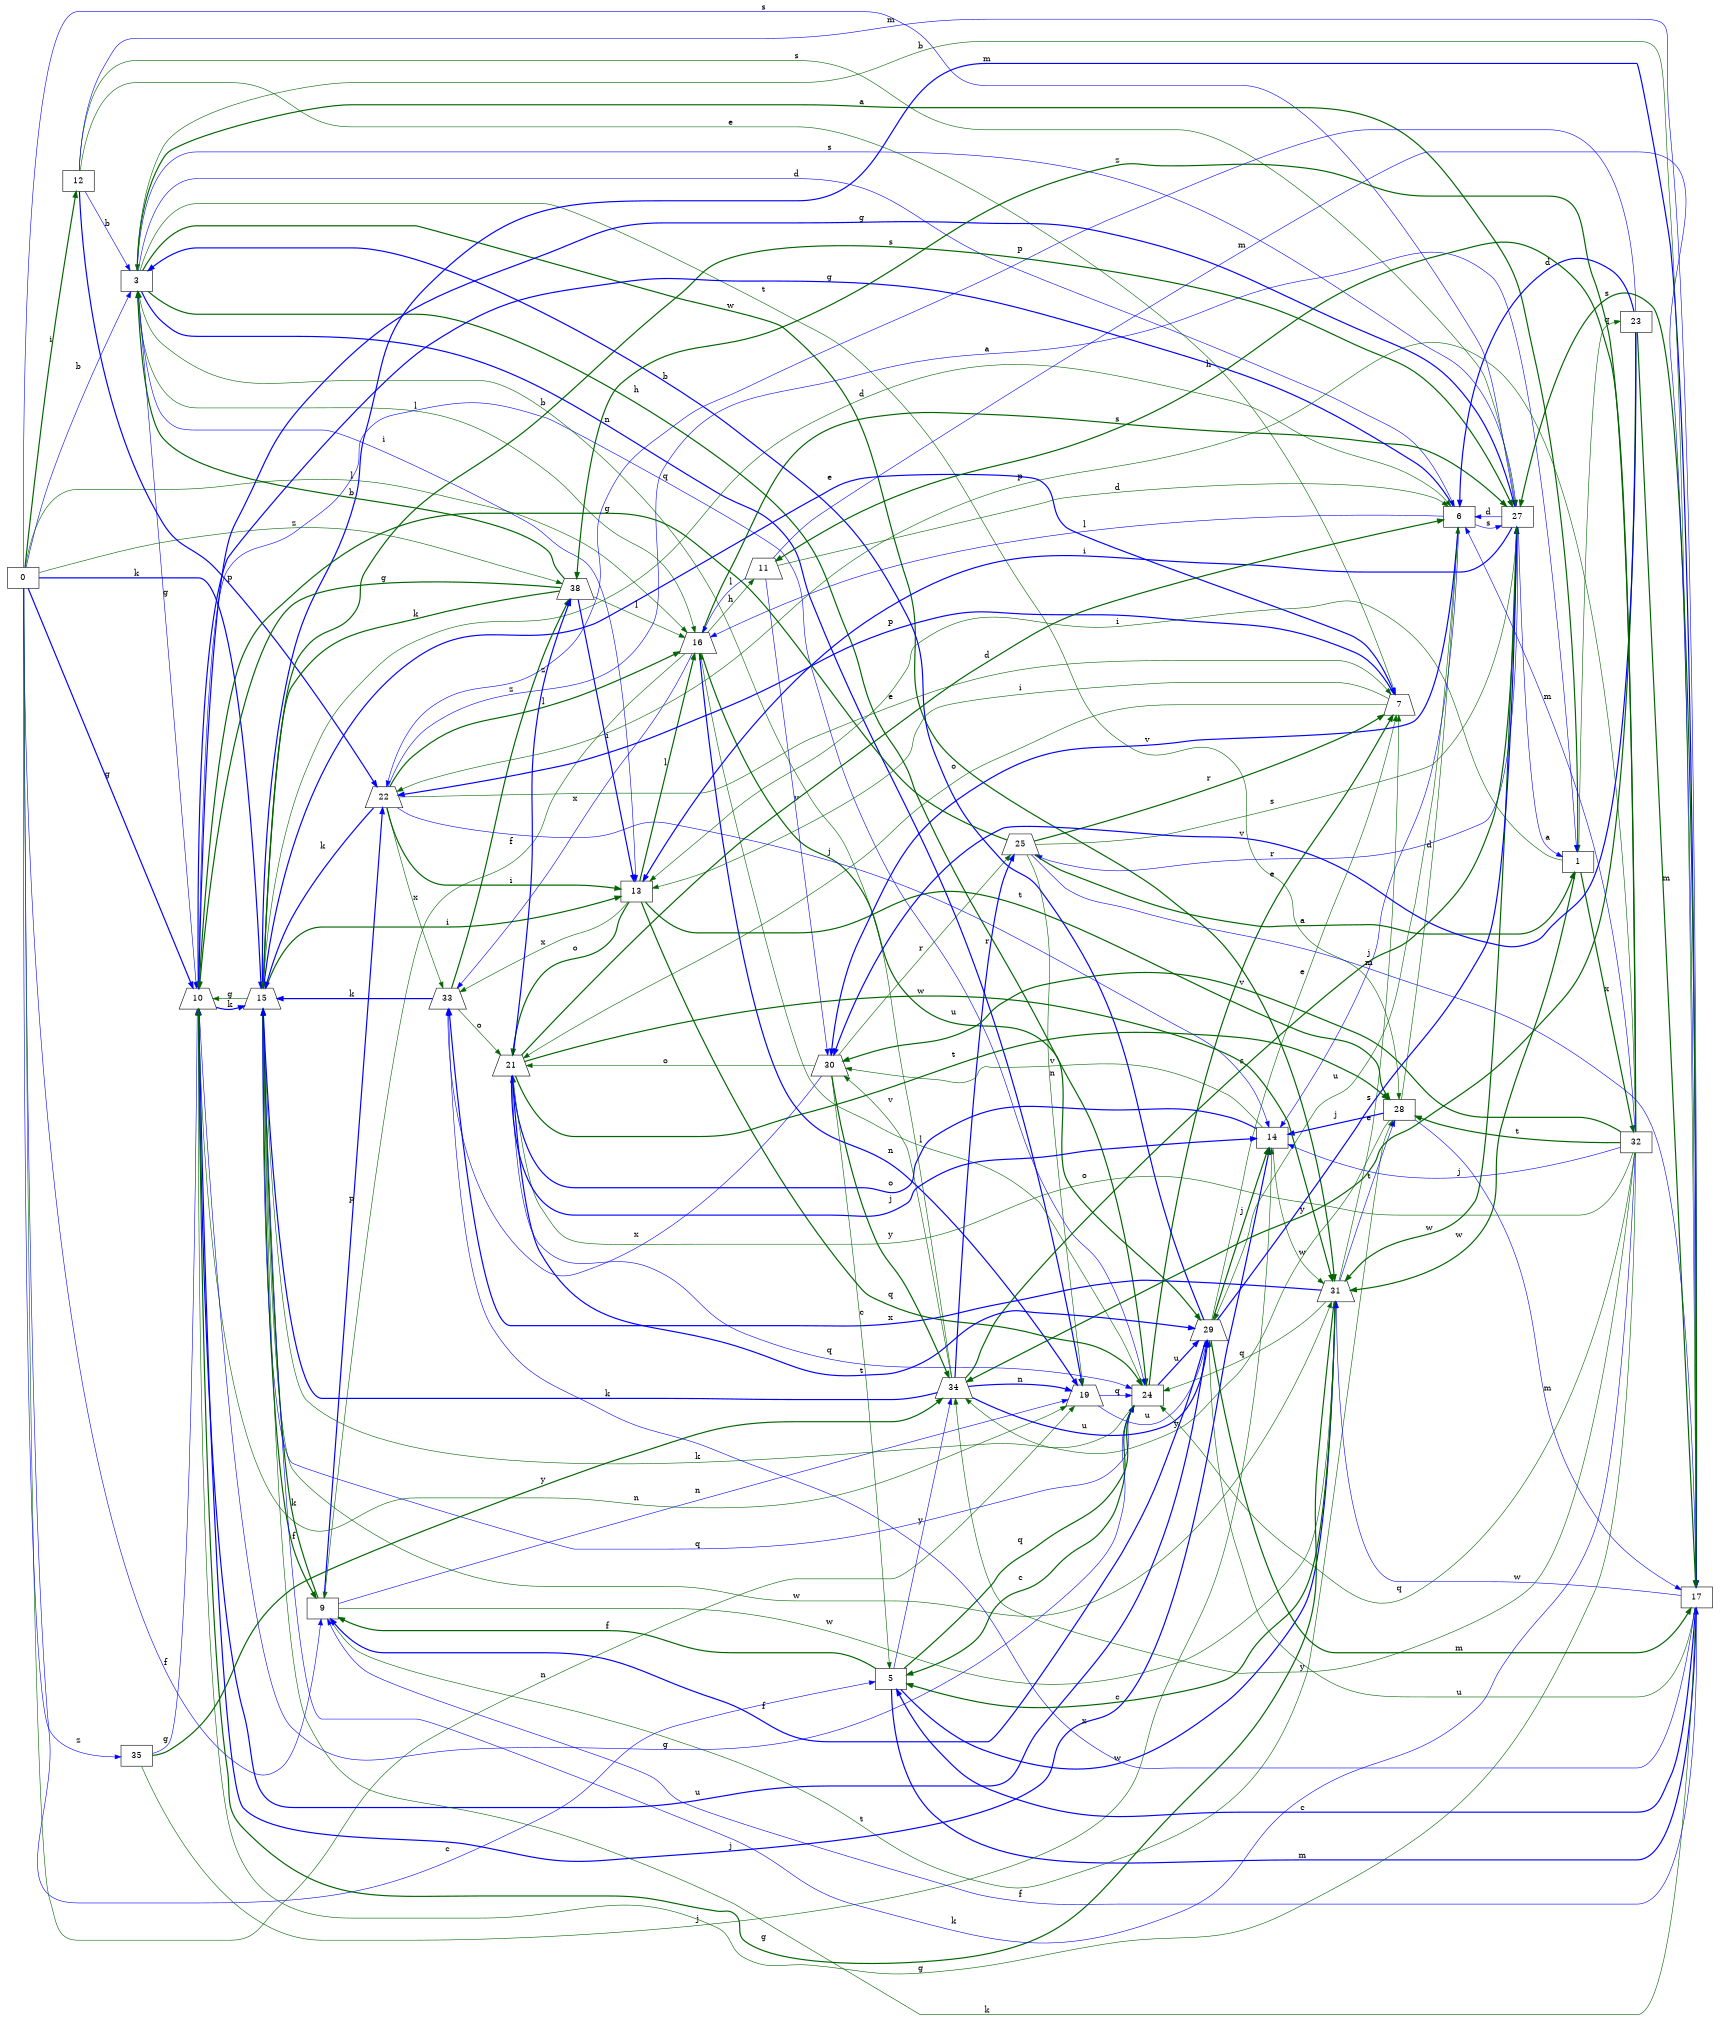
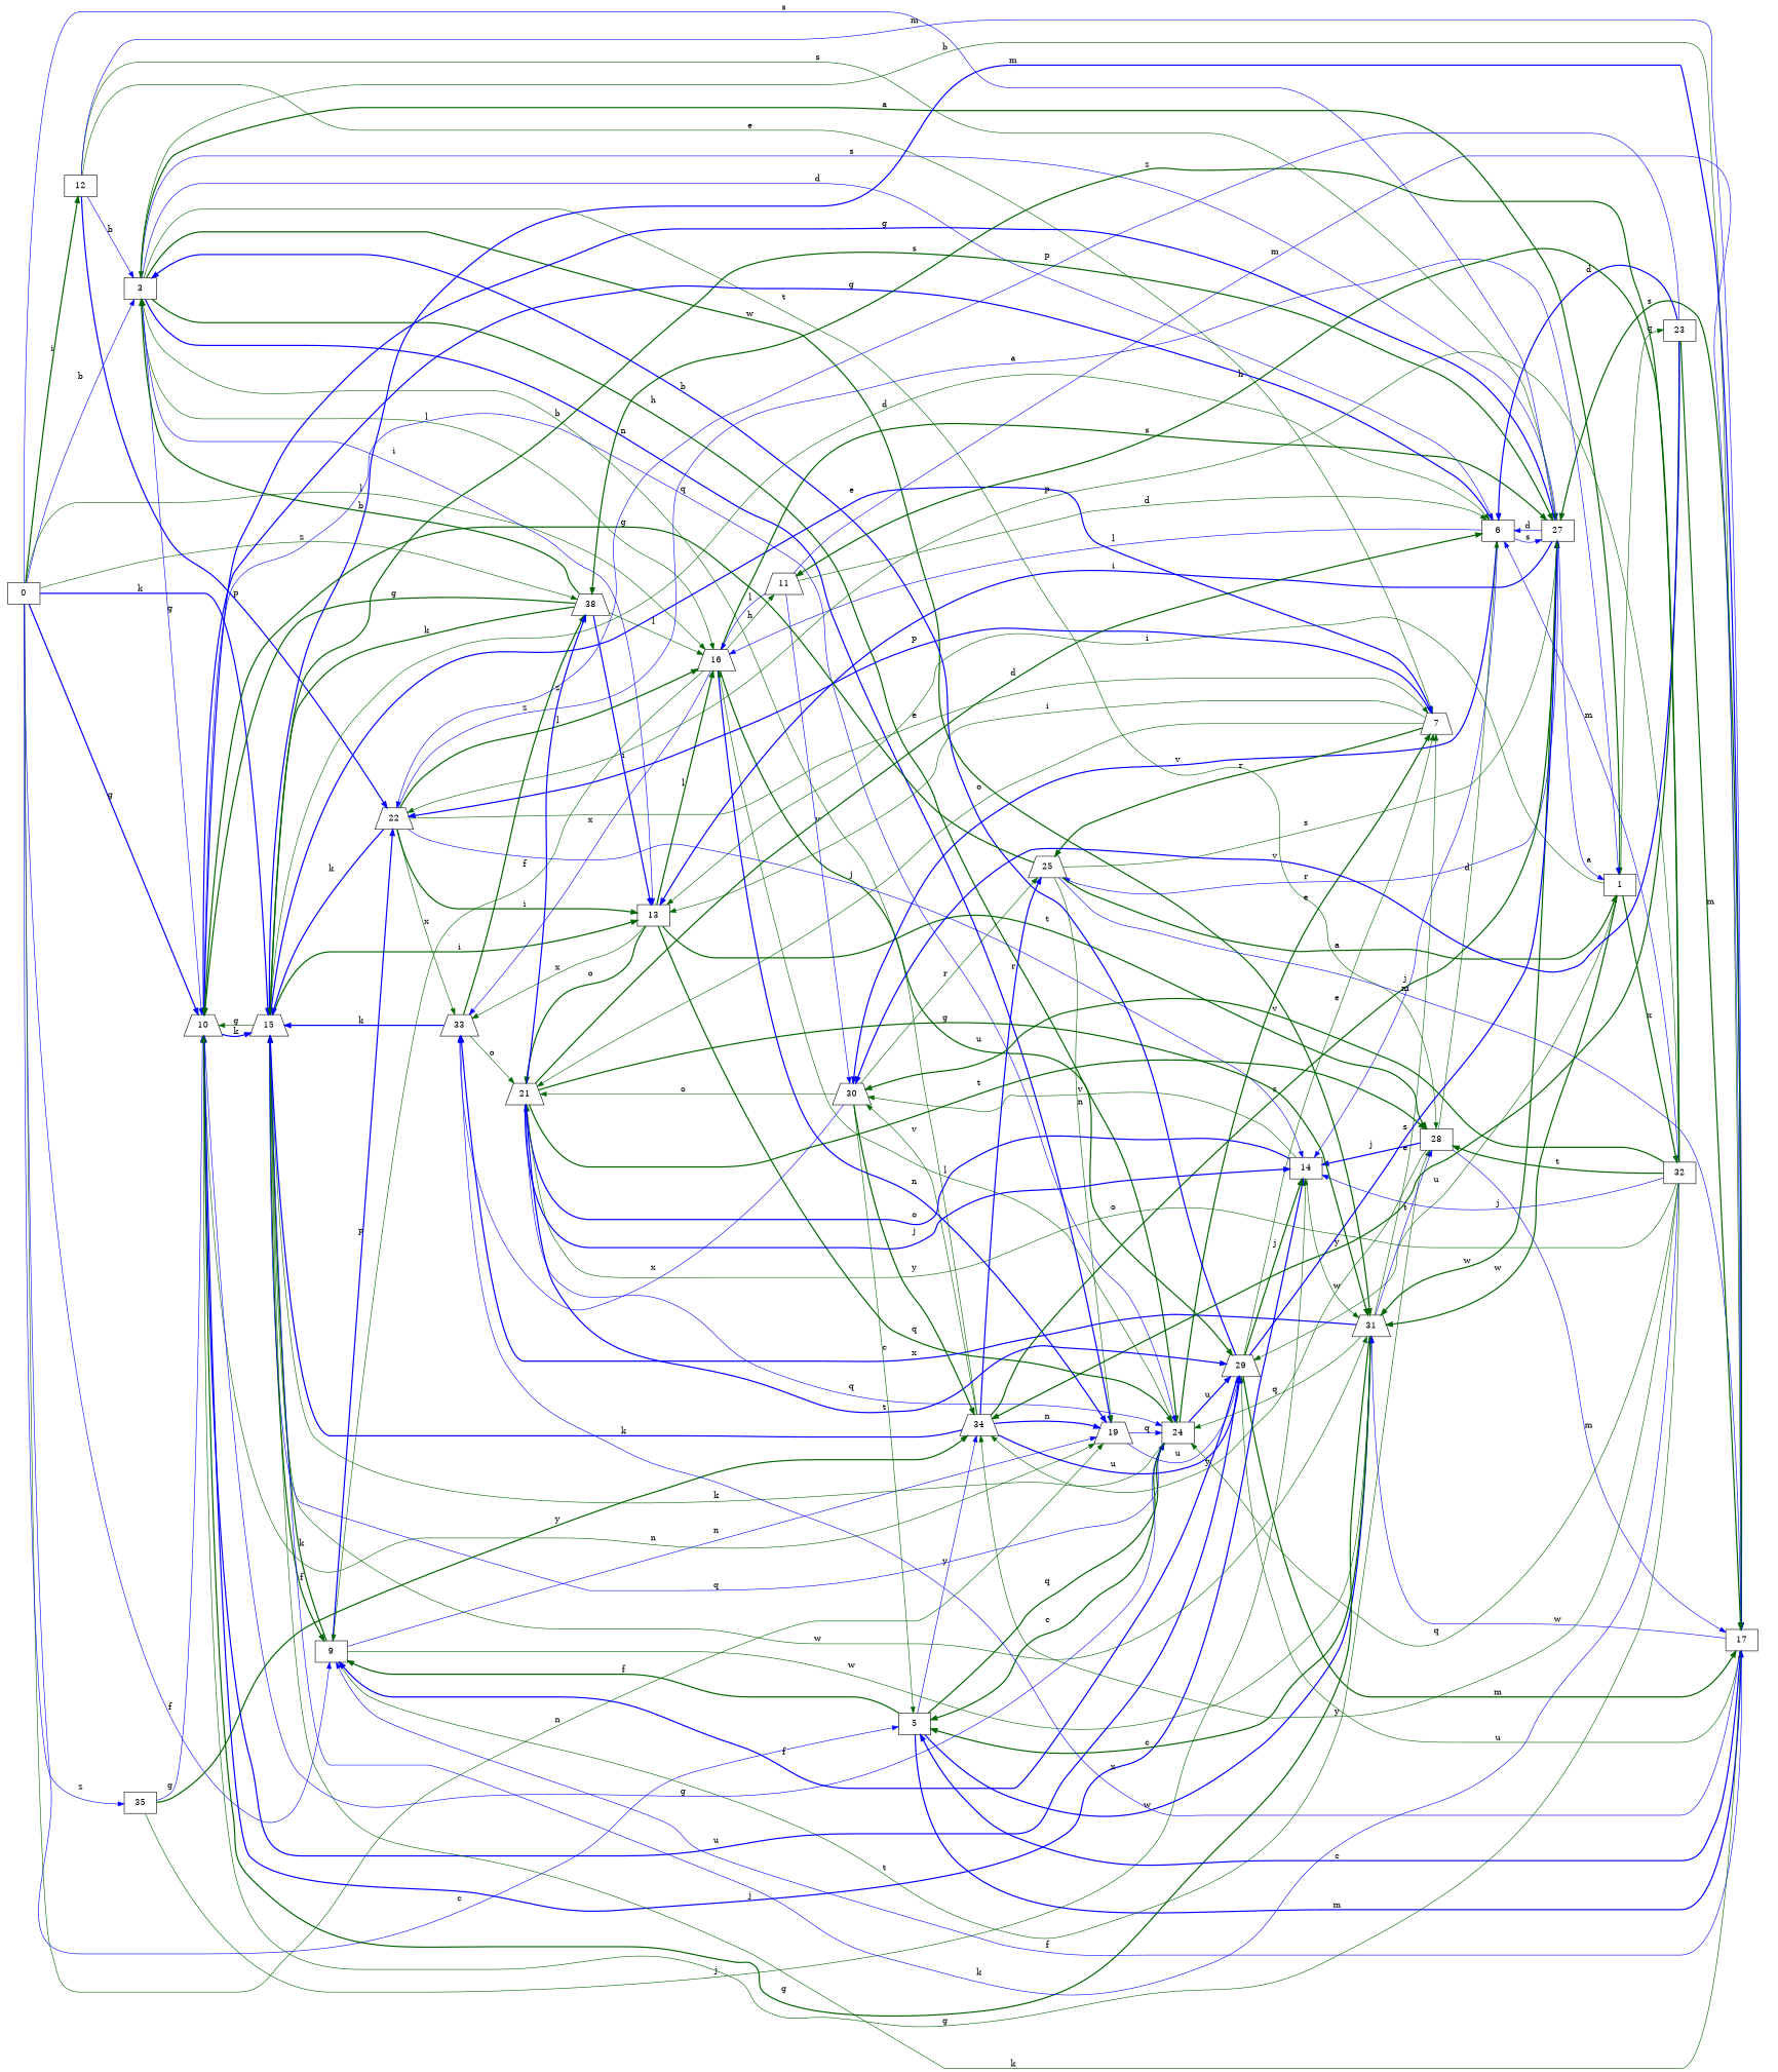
  strict digraph {
    rankdir=LR
    node [shape=box]
    edge [color=darkgreen style=solid]
    0
    3
    5
    9
    10 [shape=trapezium]
    12
    15 [shape=trapezium]
    16 [shape=trapezium]
    19 [shape=trapezium]
    27
    35
    38 [shape=trapezium]
    1
    13
    31 [shape=trapezium]
    6
    28
    24
    17
    34 [shape=trapezium]
    22 [shape=trapezium]
    14
    29 [shape=trapezium]
    7 [shape=trapezium]
    11 [shape=trapezium]
    33 [shape=trapezium]
    25 [shape=trapezium]
    23
    32
    21 [shape=trapezium]
    30 [shape=trapezium]
    0 -> 3 [color=blue label=b]
    0 -> 5 [color=blue label=c]
    0 -> 9 [color=blue label=f]
    0 -> 10 [color=blue label=g style=bold]
    0 -> 12 [label=i style=bold]
    0 -> 15 [color=blue label=k style=bold]
    0 -> 16 [label=l]
    0 -> 19 [label=n]
    0 -> 27 [color=blue label=s]
    0 -> 35 [color=blue label=z]
    0 -> 38 [label=z]
    3 -> 10 [color=blue label=g]
    3 -> 16 [label=l]
    3 -> 19 [color=blue label=n style=bold]
    3 -> 27 [color=blue label=s]
    3 -> 1 [label=a style=bold]
    3 -> 13 [color=blue label=i]
    3 -> 31 [label=w style=bold]
    3 -> 6 [color=blue label=d]
    3 -> 28 [label=t]
    3 -> 24 [label=h style=bold]
    5 -> 9 [label=f style=bold]
    5 -> 31 [color=blue label=w style=bold]
    5 -> 24 [label=q style=bold]
    5 -> 17 [color=blue label=m style=bold]
    5 -> 34 [color=blue label=y]
    9 -> 15 [label=k style=bold]
    9 -> 19 [color=blue label=n]
    9 -> 31 [label=w]
    9 -> 28 [label=t]
    9 -> 22 [color=blue label=p style=bold]
    10 -> 15 [color=blue label=k style=bold]
    10 -> 19 [label=n]
    10 -> 24 [color=blue label=q]
    10 -> 14 [color=blue label=j style=bold]
    10 -> 29 [color=blue label=u style=bold]
    12 -> 3 [color=blue label=b]
    12 -> 27 [label=s]
    12 -> 17 [color=blue label=m]
    12 -> 22 [color=blue label=p style=bold]
    12 -> 7 [label=e]
    15 -> 9 [label=f style=bold]
    15 -> 10 [label=g]
    15 -> 27 [label=s style=bold]
    15 -> 13 [label=i style=bold]
    15 -> 31 [label=w]
    15 -> 6 [label=d]
    15 -> 24 [color=blue label=q]
    15 -> 17 [color=blue label=m style=bold]
    15 -> 7 [color=blue label=e style=bold]
    16 -> 9 [label=f]
    16 -> 19 [color=blue label=n style=bold]
    16 -> 27 [label=s style=bold]
    16 -> 29 [label=u style=bold]
    16 -> 11 [label=h]
    16 -> 33 [color=blue label=x]
    19 -> 24 [color=blue label=q]
    19 -> 29 [color=blue label=u]
    27 -> 10 [color=blue label=g style=bold]
    27 -> 1 [color=blue label=a]
    27 -> 13 [color=blue label=i style=bold]
    27 -> 31 [label=w style=bold]
    27 -> 6 [color=blue label=d]
    27 -> 25 [color=blue label=r]
    35 -> 10 [color=blue label=g]
    35 -> 34 [label=y style=bold]
    35 -> 14 [label=j]
    38 -> 3 [label=b style=bold]
    38 -> 10 [label=g style=bold]
    38 -> 15 [label=k style=bold]
    38 -> 16 [label=l]
    38 -> 13 [color=blue label=i style=bold]
    1 -> 13 [label=i]
    1 -> 31 [label=w style=bold]
    1 -> 23 [label=q]
    1 -> 32 [label=x style=bold]
    13 -> 16 [label=l style=bold]
    13 -> 28 [label=t style=bold]
    13 -> 24 [label=q style=bold]
    13 -> 33 [label=x]
    13 -> 21 [label=o style=bold]
    31 -> 5 [label=c style=bold]
    31 -> 10 [label=g style=bold]
    31 -> 28 [color=blue label=t]
    31 -> 24 [label=q]
    31 -> 7 [label=e]
    31 -> 33 [color=blue label=x style=bold]
    6 -> 10 [color=blue label=g style=bold]
    6 -> 16 [color=blue label=l]
    6 -> 27 [color=blue label=s]
    6 -> 14 [color=blue label=j]
-   6 -> 29 [label=u]
+   1 -> 29 [label=u]
    6 -> 30 [color=blue label=v style=bold]
    28 -> 6 [label=d]
    28 -> 17 [color=blue label=m]
    28 -> 34 [label=y]
    28 -> 14 [color=blue label=j style=bold]
    24 -> 5 [label=c style=bold]
    24 -> 10 [color=blue label=g]
    24 -> 15 [label=k]
    24 -> 16 [label=l]
    24 -> 29 [color=blue label=u style=bold]
    24 -> 7 [label=e style=bold]
    17 -> 3 [label=b]
    17 -> 5 [color=blue label=c style=bold]
    17 -> 9 [color=blue label=f]
    17 -> 15 [label=k]
    17 -> 27 [label=s style=bold]
    17 -> 31 [color=blue label=w]
    17 -> 29 [label=u]
    17 -> 33 [color=blue label=x]
    34 -> 3 [label=b]
    34 -> 15 [color=blue label=k style=bold]
    34 -> 19 [color=blue label=n style=bold]
    34 -> 27 [label=s style=bold]
    34 -> 29 [color=blue label=u style=bold]
    34 -> 25 [color=blue label=r style=bold]
    34 -> 30 [label=v]
    22 -> 15 [color=blue label=k style=bold]
    22 -> 16 [label=l style=bold]
    22 -> 1 [color=blue label=a]
    22 -> 13 [label=i style=bold]
    22 -> 14 [color=blue label=j]
    22 -> 7 [label=e]
    22 -> 33 [label=x]
    14 -> 31 [label=w]
    14 -> 21 [color=blue label=o style=bold]
    14 -> 30 [label=v]
    29 -> 3 [color=blue label=b style=bold]
    29 -> 9 [color=blue label=f style=bold]
    29 -> 27 [color=blue label=s style=bold]
    29 -> 17 [label=m style=bold]
    29 -> 14 [label=j style=bold]
    29 -> 7 [label=e]
    7 -> 13 [label=i]
    7 -> 22 [color=blue label=p style=bold]
-   25 -> 7 [label=r style=bold]
+   7 -> 25 [label=r style=bold]
    7 -> 21 [label=o]
    11 -> 16 [color=blue label=l]
    11 -> 6 [label=d]
    11 -> 17 [color=blue label=m]
    11 -> 30 [color=blue label=v]
    33 -> 15 [color=blue label=k style=bold]
    33 -> 38 [label=z style=bold]
    33 -> 21 [label=o]
    25 -> 10 [label=g style=bold]
    25 -> 19 [label=n]
    25 -> 27 [label=s]
    25 -> 1 [label=a style=bold]
    25 -> 17 [color=blue label=m]
    23 -> 6 [color=blue label=d style=bold]
    23 -> 17 [label=m style=bold]
    23 -> 34 [label=y style=bold]
    23 -> 22 [color=blue label=p]
    23 -> 30 [color=blue label=v style=bold]
    32 -> 10 [label=g]
    32 -> 15 [color=blue label=k]
    32 -> 38 [label=z style=bold]
    32 -> 6 [color=blue label=m]
    32 -> 28 [label=t style=bold]
    32 -> 24 [label=q]
    32 -> 34 [label=y]
    32 -> 22 [label=p]
    32 -> 14 [color=blue label=j]
    32 -> 11 [label=h style=bold]
    32 -> 21 [label=o]
    32 -> 30 [label=v style=bold]
    21 -> 38 [color=blue label=z style=bold]
-   21 -> 31 [label=w style=bold]
+   21 -> 31 [label=g style=bold]
    21 -> 6 [label=d style=bold]
    21 -> 28 [label=t style=bold]
    21 -> 24 [color=blue label=q]
    21 -> 14 [color=blue label=j style=bold]
    21 -> 29 [color=blue label=t style=bold]
    30 -> 5 [label=c]
    30 -> 34 [label=y style=bold]
    30 -> 33 [color=blue label=x]
    30 -> 25 [label=r]
    30 -> 21 [label=o]
  }
